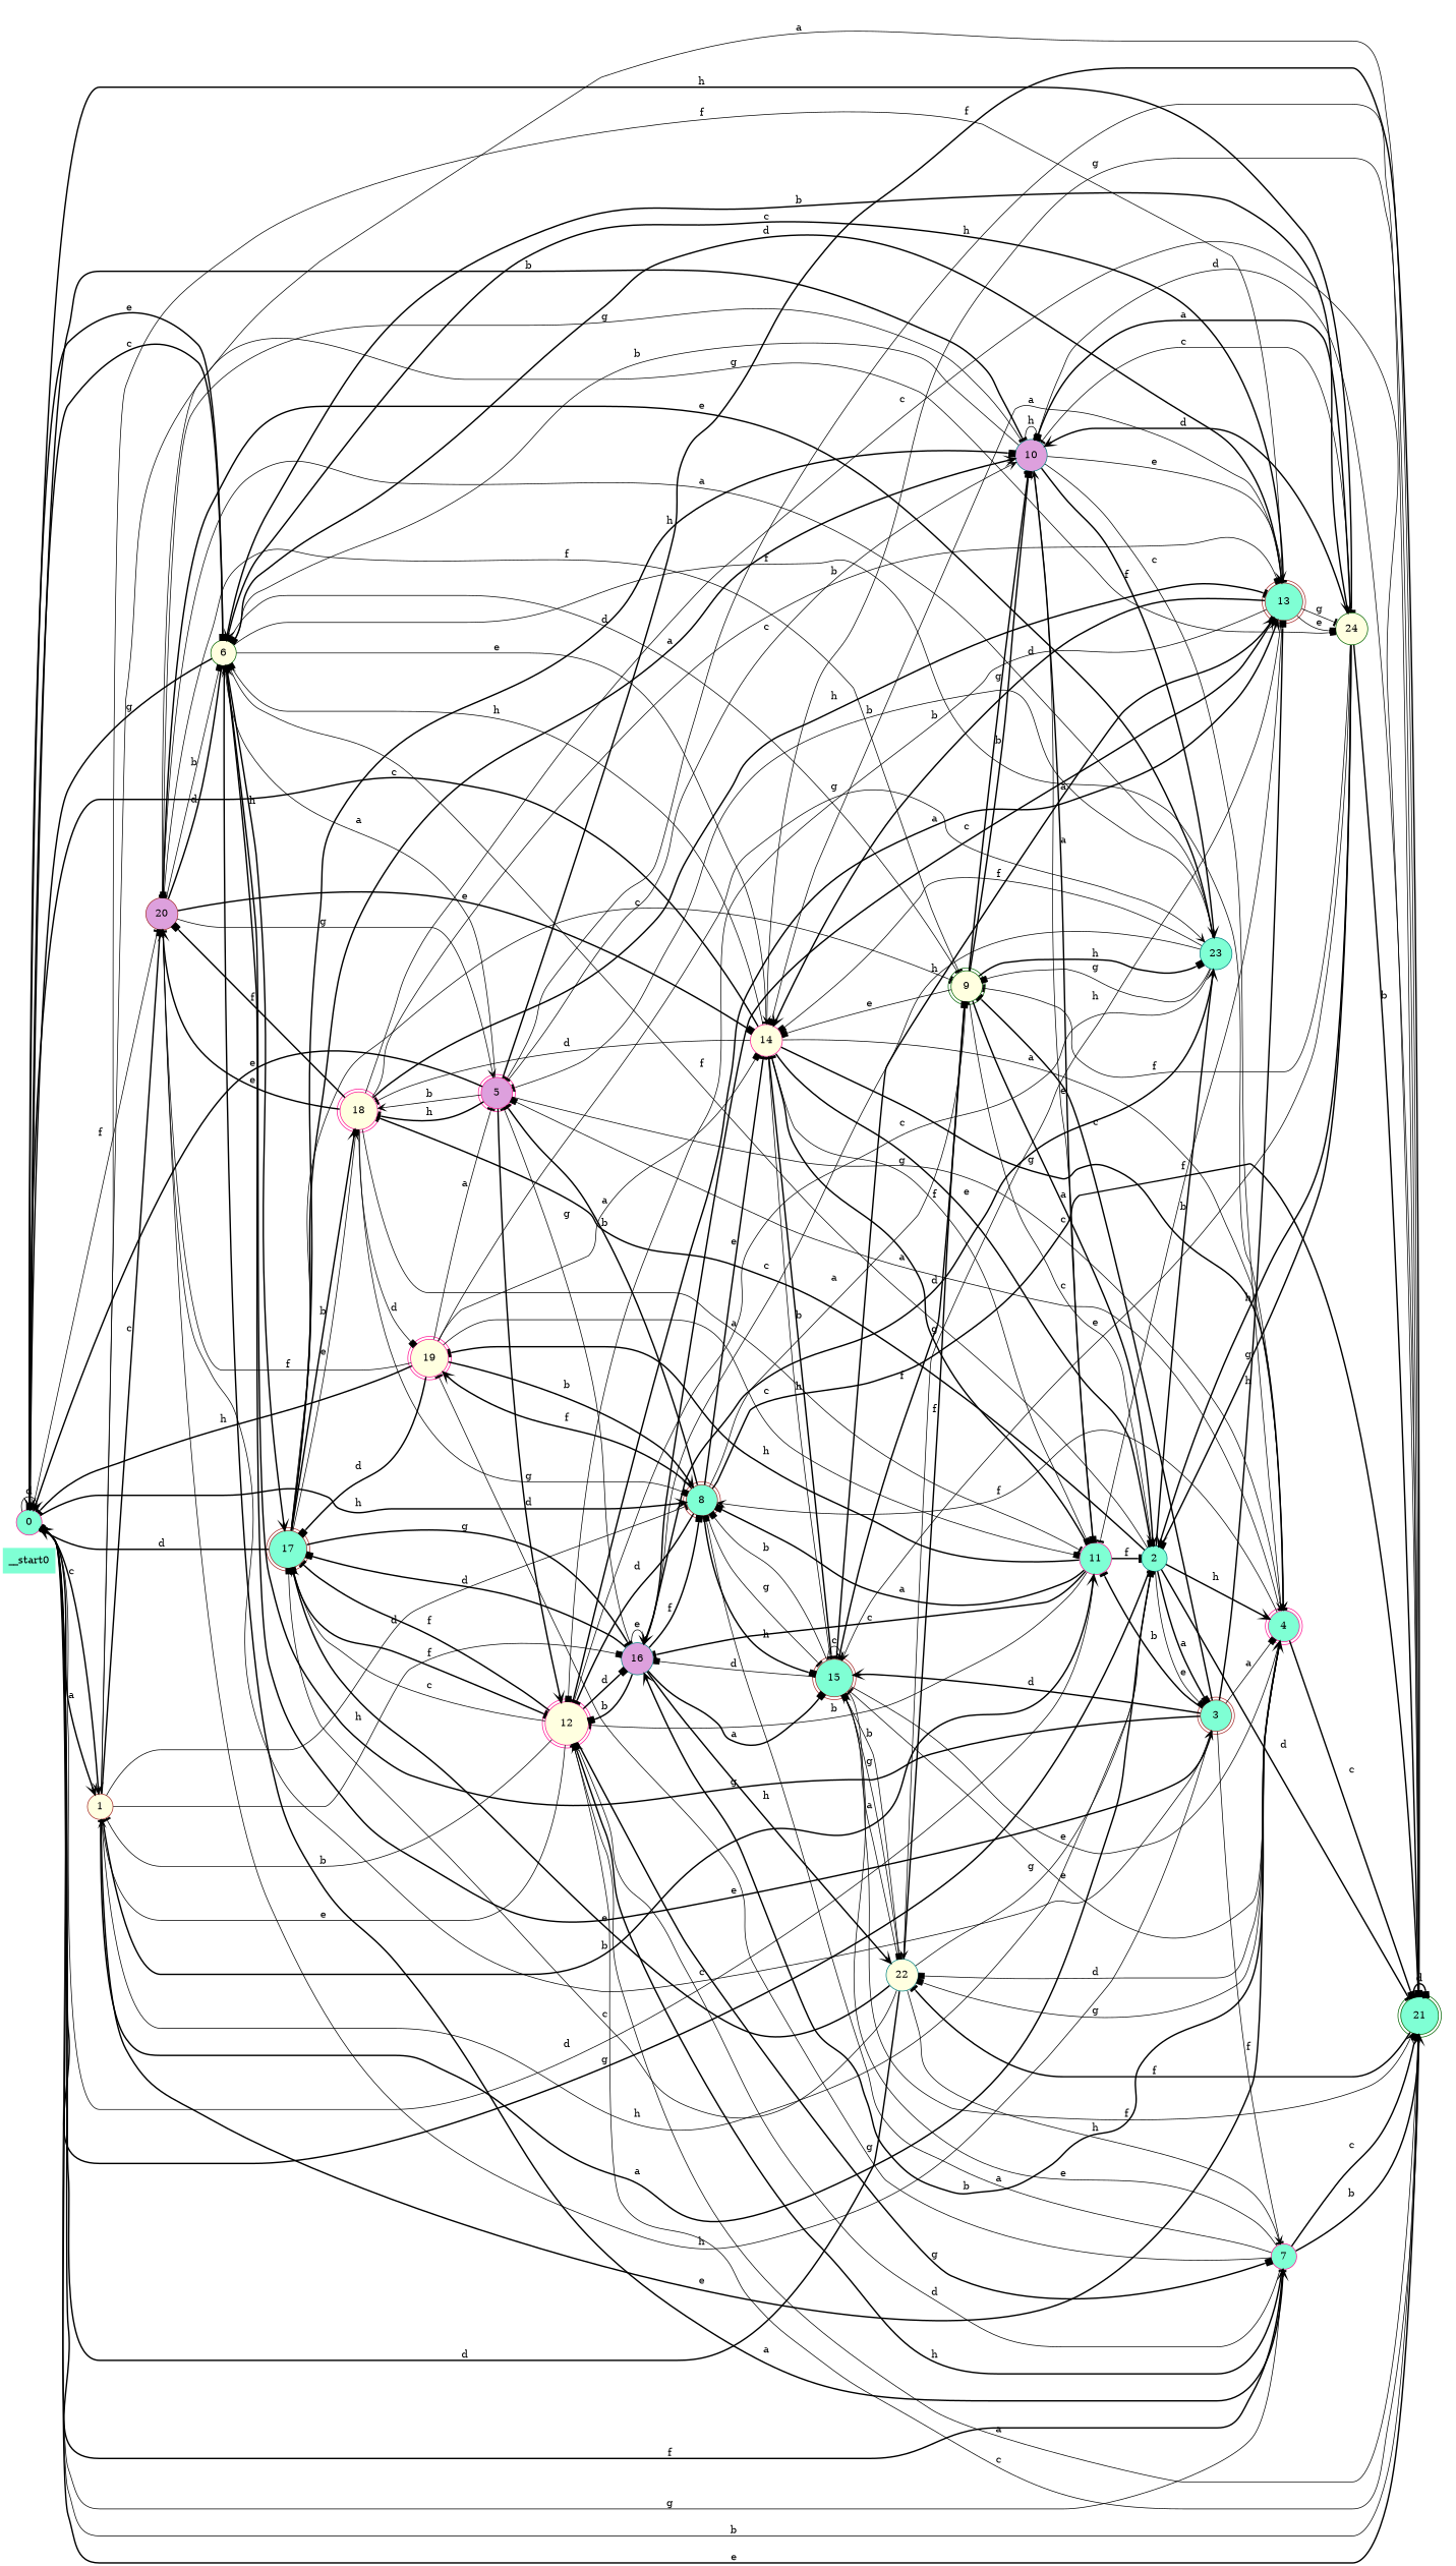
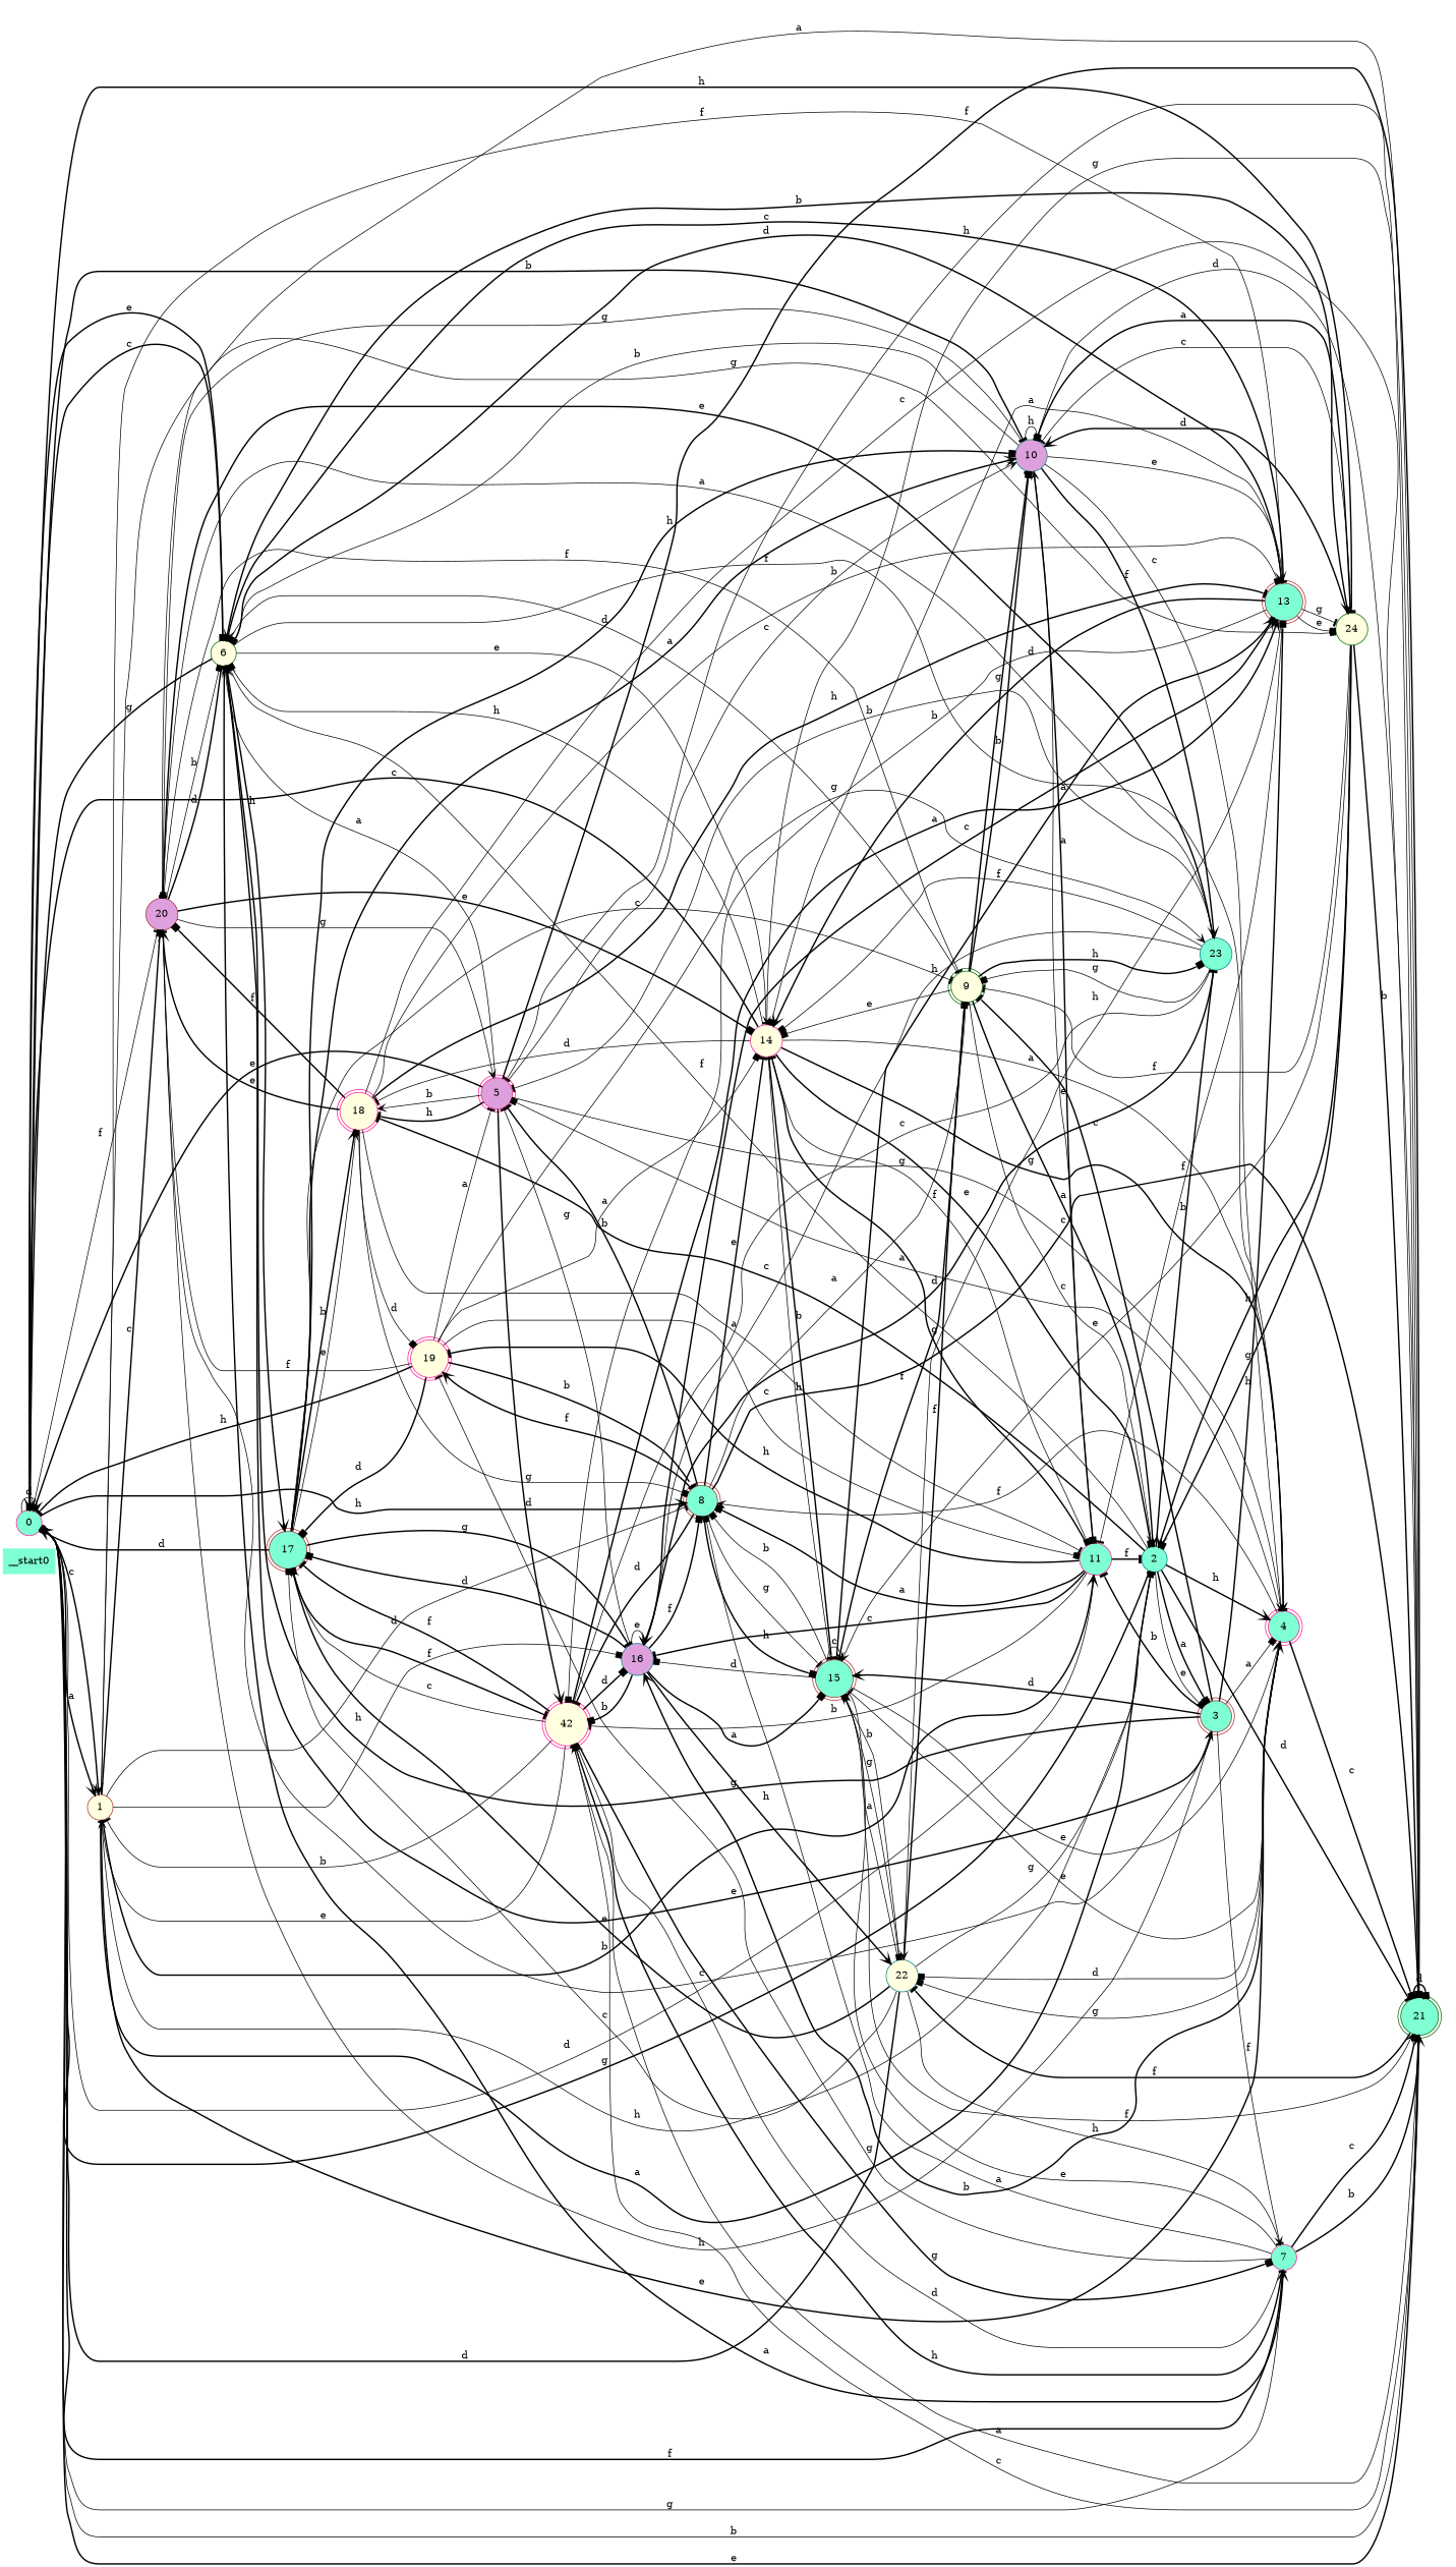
  digraph {
    rankdir=LR
    node [color=deeppink fillcolor=aquamarine shape=circle style=filled]
    edge [arrowhead=box style=solid]
    __start0 [color=teal shape=none]
    n2 [label=0]
    n3 [color=brown fillcolor=lightyellow label=1]
    n4 [color=darkgreen fillcolor=lightyellow label=6]
    n5 [label=7]
    n6 [color=teal fillcolor=plum label=10]
    n7 [color=brown fillcolor=plum label=20]
    n8 [color=darkgreen fillcolor=lightyellow label=24]
    n9 [color=brown label=8 shape=doublecircle style="rounded,filled"]
    n10 [color=teal label=2]
    n11 [label=4 shape=doublecircle style="rounded,filled"]
    n12 [label=11]
    n13 [color=brown label=13 shape=doublecircle style="rounded,filled"]
    n14 [color=teal fillcolor=plum label=16]
    n15 [fillcolor=lightyellow label=14]
    n16 [color=brown label=17 shape=doublecircle style="rounded,filled"]
    n17 [color=darkgreen label=21 shape=doublecircle style="rounded,filled"]
    n18 [color=brown label=15 shape=doublecircle style="rounded,filled"]
-   n19 [fillcolor=lightyellow label=12 shape=doublecircle style="rounded,filled"]
+   n19 [fillcolor=lightyellow label=42 shape=doublecircle style="rounded,filled"]
    n20 [fillcolor=lightyellow label=19 shape=doublecircle style="rounded,filled"]
    n21 [color=teal label=23]
    n22 [color=brown label=3 shape=doublecircle style="rounded,filled"]
    n23 [color=darkgreen fillcolor=lightyellow label=9 shape=doublecircle style="rounded,filled"]
    n24 [fillcolor=plum label=5 shape=doublecircle style="rounded,filled"]
    n25 [fillcolor=lightyellow label=18 shape=doublecircle style="rounded,filled"]
    n26 [color=teal fillcolor=lightyellow label=22]
    n2 -> n2 [arrowhead=vee label=d]
    n2 -> n3 [arrowhead=vee label=a style=bold]
    n2 -> n3 [arrowhead=vee label=c style=bold]
    n2 -> n4 [label=e style=bold]
    n2 -> n5 [arrowhead=tee label=g]
    n2 -> n6 [arrowhead=tee label=b style=bold]
    n2 -> n7 [arrowhead=tee label=f]
    n2 -> n8 [arrowhead=tee label=h style=bold]
    n2 -> n9 [arrowhead=vee label=h style=bold]
    n3 -> n7 [label=c style=bold]
    n3 -> n8 [label=g]
    n3 -> n9 [arrowhead=tee label=d]
    n3 -> n10 [arrowhead=tee label=a style=bold]
    n3 -> n11 [arrowhead=vee label=e style=bold]
    n3 -> n12 [arrowhead=vee label=b style=bold]
    n3 -> n13 [arrowhead=tee label=f]
    n3 -> n14 [label=h]
    n4 -> n2 [arrowhead=vee label=c style=bold]
    n4 -> n2 [arrowhead=vee label=g style=bold]
    n4 -> n5 [arrowhead=vee label=a style=bold]
    n4 -> n8 [arrowhead=vee label=b style=bold]
    n4 -> n11 [arrowhead=vee label=f]
    n4 -> n13 [arrowhead=vee label=d style=bold]
    n4 -> n15 [arrowhead=tee label=e]
    n4 -> n16 [arrowhead=vee label=h style=bold]
    n5 -> n2 [arrowhead=tee label=f style=bold]
    n5 -> n9 [label=a]
    n5 -> n17 [arrowhead=vee label=b style=bold]
    n5 -> n17 [label=c style=bold]
    n5 -> n18 [label=e]
    n5 -> n19 [arrowhead=vee label=d]
    n5 -> n19 [label=h style=bold]
    n5 -> n20 [arrowhead=tee label=g]
    n6 -> n4 [label=b]
    n6 -> n6 [label=h]
    n6 -> n7 [arrowhead=tee label=g]
    n6 -> n11 [arrowhead=tee label=c]
    n6 -> n12 [label=a style=bold]
    n6 -> n13 [arrowhead=tee label=e]
    n6 -> n17 [label=d]
    n6 -> n21 [arrowhead=vee label=f style=bold]
    n7 -> n4 [label=b]
    n7 -> n4 [arrowhead=tee label=d style=bold]
    n7 -> n15 [label=e style=bold]
    n7 -> n17 [arrowhead=tee label=a]
    n7 -> n22 [arrowhead=vee label=c]
    n7 -> n22 [arrowhead=vee label=h]
    n7 -> n23 [arrowhead=tee label=f]
    n7 -> n24 [arrowhead=vee label=g]
    n8 -> n6 [label=a style=bold]
    n8 -> n6 [arrowhead=tee label=c]
    n8 -> n6 [arrowhead=vee label=d style=bold]
    n8 -> n10 [label=g style=bold]
    n8 -> n10 [arrowhead=vee label=h style=bold]
    n8 -> n17 [label=b style=bold]
    n8 -> n18 [arrowhead=vee label=e]
    n8 -> n23 [arrowhead=tee label=f]
    n9 -> n15 [arrowhead=tee label=e style=bold]
    n9 -> n17 [label=c style=bold]
    n9 -> n18 [arrowhead=tee label=g]
    n9 -> n18 [label=h style=bold]
    n9 -> n19 [arrowhead=tee label=d style=bold]
    n9 -> n20 [arrowhead=vee label=f style=bold]
    n9 -> n23 [arrowhead=tee label=a]
    n9 -> n24 [arrowhead=tee label=b style=bold]
    n10 -> n2 [arrowhead=vee label=g style=bold]
    n10 -> n3 [arrowhead=vee label=h]
    n10 -> n4 [arrowhead=vee label=f]
    n10 -> n11 [arrowhead=vee label=h style=bold]
    n10 -> n17 [arrowhead=tee label=d style=bold]
-   n10 -> n21 [arrowhead=vee label=b style=bold]
+   n10 -> n21 [arrowhead=tee label=b style=bold]
    n10 -> n22 [label=a style=bold]
    n10 -> n22 [label=e]
    n10 -> n25 [arrowhead=tee label=c style=bold]
    n11 -> n9 [arrowhead=vee label=f]
    n11 -> n14 [arrowhead=vee label=b style=bold]
    n11 -> n17 [label=c style=bold]
    n11 -> n18 [arrowhead=tee label=e]
    n11 -> n24 [label=a]
    n11 -> n26 [label=d]
    n11 -> n26 [label=g]
    n12 -> n2 [arrowhead=vee label=d]
    n12 -> n6 [arrowhead=vee label=e]
    n12 -> n9 [label=a style=bold]
    n12 -> n10 [arrowhead=tee label=f style=bold]
    n12 -> n14 [arrowhead=tee label=c style=bold]
    n12 -> n15 [arrowhead=tee label=g style=bold]
    n12 -> n19 [arrowhead=tee label=b]
    n12 -> n20 [arrowhead=tee label=h style=bold]
    n13 -> n4 [arrowhead=vee label=c style=bold]
    n13 -> n8 [label=e]
    n13 -> n8 [arrowhead=tee label=g]
    n13 -> n12 [arrowhead=tee label=f]
    n13 -> n15 [label=a]
    n13 -> n15 [arrowhead=vee label=d style=bold]
    n13 -> n19 [label=b]
    n13 -> n26 [arrowhead=vee label=h]
    n14 -> n9 [label=f style=bold]
    n14 -> n13 [label=c style=bold]
    n14 -> n14 [arrowhead=vee label=e]
    n14 -> n16 [label=d style=bold]
    n14 -> n18 [label=a style=bold]
    n14 -> n19 [label=b style=bold]
    n14 -> n24 [arrowhead=tee label=g]
    n14 -> n26 [arrowhead=vee label=h style=bold]
    n15 -> n2 [label=c style=bold]
    n15 -> n4 [label=h]
    n15 -> n10 [label=e style=bold]
    n15 -> n11 [arrowhead=vee label=a]
    n15 -> n11 [arrowhead=tee label=g style=bold]
    n15 -> n12 [label=f]
    n15 -> n18 [arrowhead=tee label=b style=bold]
    n15 -> n25 [arrowhead=tee label=d]
    n16 -> n2 [arrowhead=vee label=d style=bold]
    n16 -> n6 [arrowhead=vee label=a style=bold]
    n16 -> n6 [label=h style=bold]
    n16 -> n14 [arrowhead=tee label=g style=bold]
    n16 -> n19 [arrowhead=tee label=f style=bold]
    n16 -> n23 [arrowhead=tee label=c]
    n16 -> n25 [arrowhead=vee label=b style=bold]
    n16 -> n25 [label=e]
    n17 -> n2 [arrowhead=tee label=b]
    n17 -> n2 [label=e style=bold]
    n17 -> n15 [arrowhead=vee label=g]
    n17 -> n17 [label=d style=bold]
    n17 -> n19 [arrowhead=vee label=a]
    n17 -> n19 [arrowhead=tee label=c]
    n17 -> n24 [arrowhead=tee label=h]
    n17 -> n26 [arrowhead=tee label=f style=bold]
    n18 -> n9 [label=b]
    n18 -> n11 [arrowhead=vee label=e]
    n18 -> n13 [arrowhead=vee label=a style=bold]
    n18 -> n14 [label=d]
    n18 -> n15 [arrowhead=tee label=h]
    n18 -> n17 [arrowhead=vee label=f]
    n18 -> n18 [arrowhead=vee label=c]
    n18 -> n26 [label=g]
    n19 -> n3 [arrowhead=tee label=b]
    n19 -> n3 [arrowhead=tee label=e]
    n19 -> n5 [label=g style=bold]
    n19 -> n13 [arrowhead=vee label=a style=bold]
    n19 -> n14 [label=d style=bold]
    n19 -> n16 [arrowhead=vee label=c]
    n19 -> n16 [arrowhead=tee label=f style=bold]
    n20 -> n2 [arrowhead=tee label=h style=bold]
    n20 -> n7 [arrowhead=tee label=f]
-   n20 -> n9 [arrowhead=vee label=b style=bold]
+   n20 -> n9 [arrowhead=tee label=b style=bold]
    n20 -> n12 [label=c]
    n20 -> n15 [label=a]
    n20 -> n16 [label=d style=bold]
    n20 -> n21 [arrowhead=vee label=g]
    n20 -> n24 [arrowhead=tee label=a]
    n21 -> n7 [label=a]
    n21 -> n7 [arrowhead=tee label=e style=bold]
    n21 -> n14 [arrowhead=vee label=d style=bold]
    n21 -> n14 [arrowhead=vee label=h]
    n21 -> n15 [label=f]
    n21 -> n19 [arrowhead=tee label=c]
    n21 -> n23 [label=g]
    n21 -> n24 [arrowhead=tee label=b]
    n22 -> n4 [label=e style=bold]
    n22 -> n4 [arrowhead=vee label=g style=bold]
    n22 -> n5 [arrowhead=vee label=f]
    n22 -> n11 [label=a]
    n22 -> n12 [arrowhead=tee label=b style=bold]
    n22 -> n13 [label=h style=bold]
    n22 -> n18 [arrowhead=vee label=d style=bold]
    n22 -> n23 [arrowhead=tee label=c style=bold]
    n23 -> n4 [label=d]
    n23 -> n6 [label=b style=bold]
    n23 -> n6 [arrowhead=tee label=g style=bold]
    n23 -> n10 [arrowhead=vee label=a style=bold]
    n23 -> n10 [label=c]
    n23 -> n15 [label=e]
    n23 -> n18 [arrowhead=tee label=f style=bold]
    n23 -> n21 [label=h style=bold]
    n24 -> n2 [arrowhead=vee label=e style=bold]
    n24 -> n4 [arrowhead=vee label=a]
    n24 -> n6 [arrowhead=vee label=c]
    n24 -> n11 [arrowhead=vee label=g]
    n24 -> n17 [label=f style=bold]
    n24 -> n19 [arrowhead=vee label=d style=bold]
    n24 -> n25 [arrowhead=vee label=b]
    n24 -> n25 [arrowhead=tee label=h style=bold]
    n25 -> n7 [arrowhead=vee label=e style=bold]
    n25 -> n7 [label=f style=bold]
    n25 -> n9 [label=g]
    n25 -> n12 [arrowhead=tee label=a]
    n25 -> n13 [label=b]
    n25 -> n13 [arrowhead=tee label=h style=bold]
    n25 -> n17 [label=c]
    n25 -> n20 [label=d]
    n26 -> n2 [label=d style=bold]
    n26 -> n5 [arrowhead=tee label=h]
    n26 -> n10 [label=g]
    n26 -> n16 [label=c]
    n26 -> n16 [label=e style=bold]
    n26 -> n18 [arrowhead=vee label=a]
    n26 -> n18 [label=b]
    n26 -> n23 [label=f style=bold]
  }
